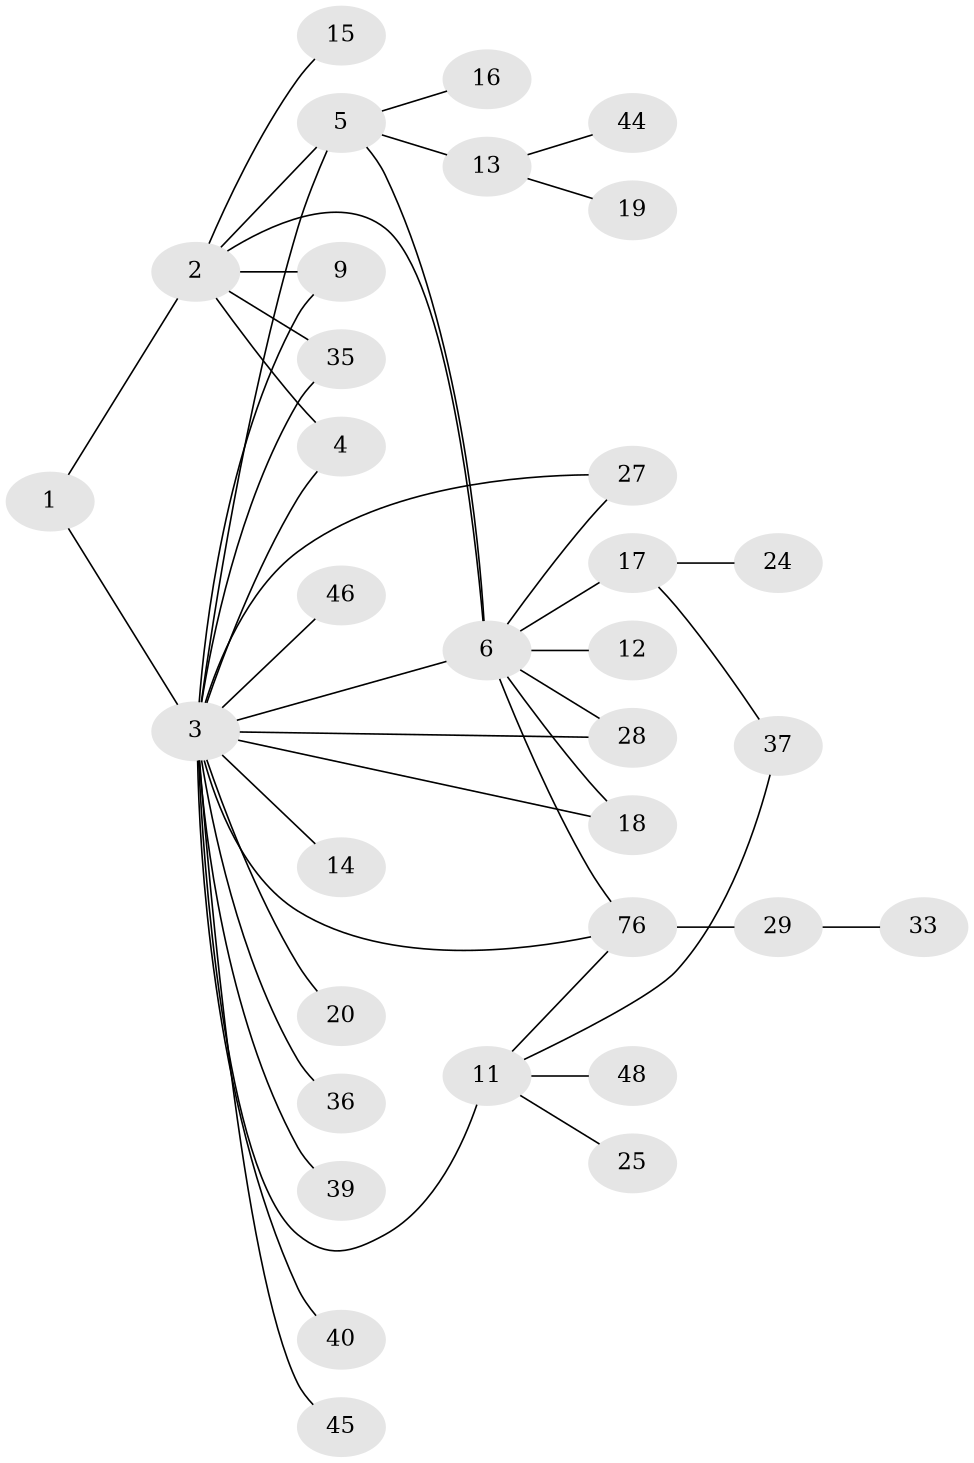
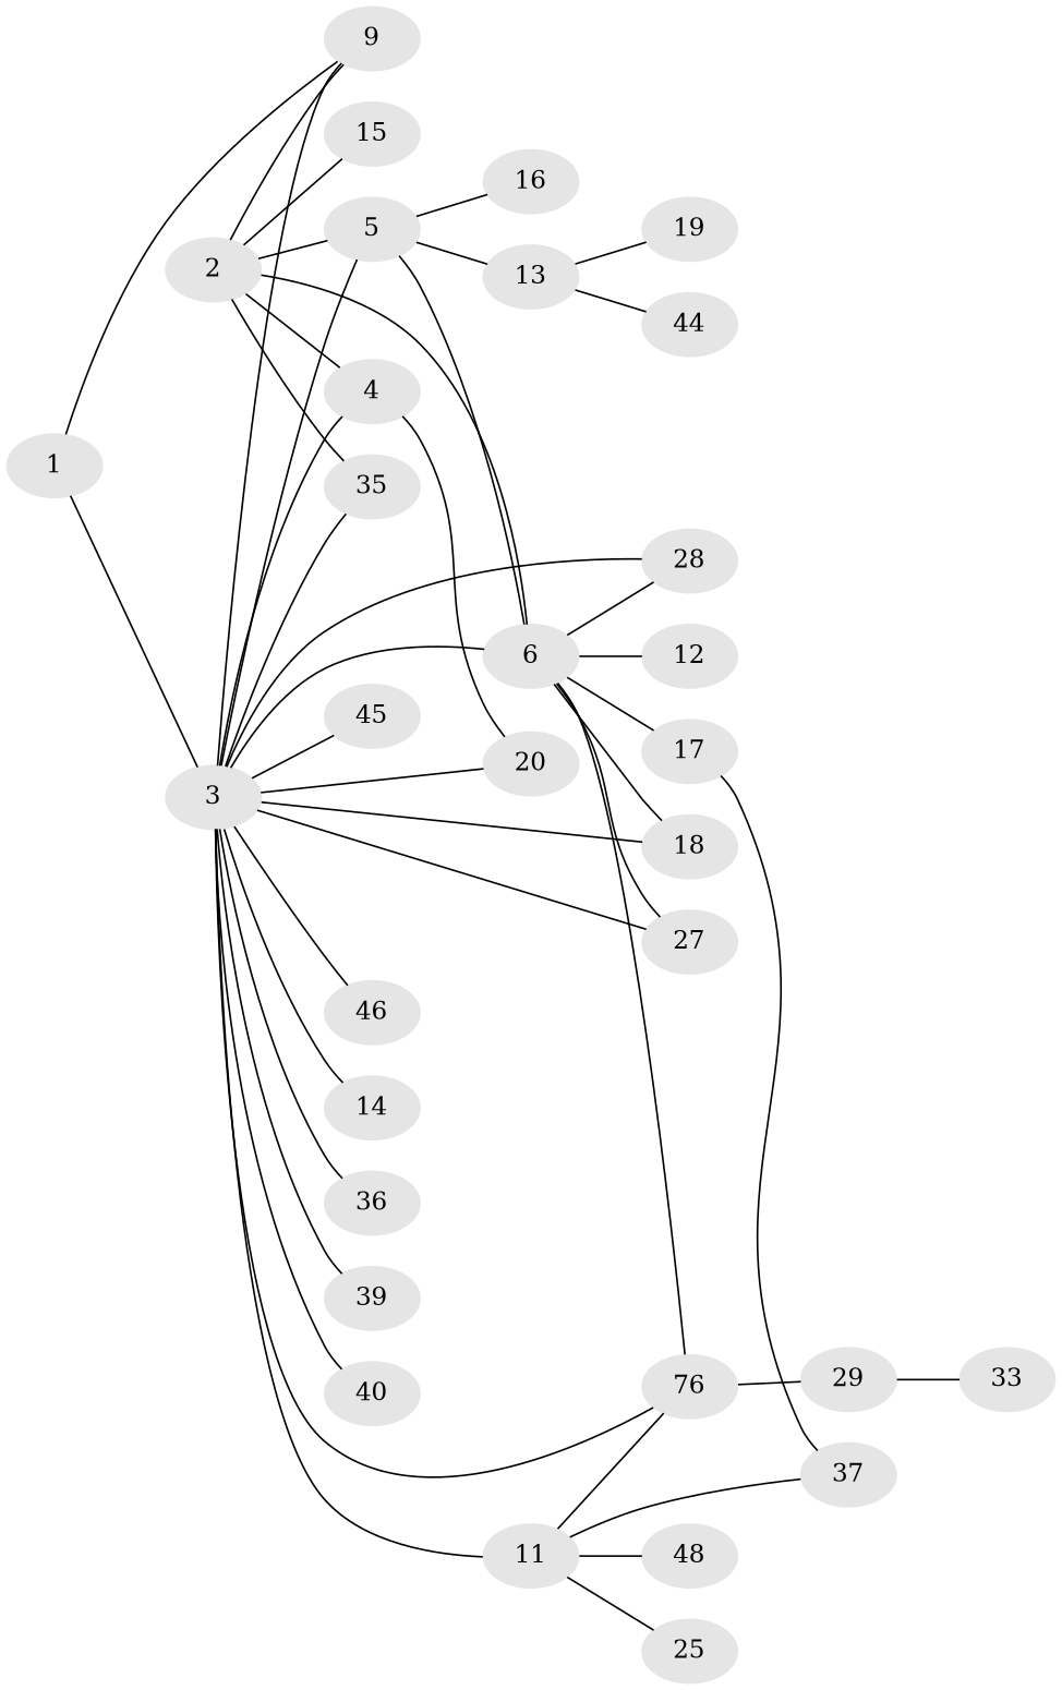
  graph {
    rankdir=LR
    node [color=gray90 style=filled]
    1 [super="+41"]
    2 [super="+7"]
    3 [super="+10"]
    4 [super="+23"]
    5 [super="+8"]
    6 [super="+22"]
    9
    15
    35
    11 [super="+34"]
    14
    18
    20
    n14 [label=76 super="+42"]
    27
    28
    36
    39
    40
    45
    46
    13 [super="+21"]
    16 [super="+47"]
    17 [super="+32"]
    12
    25
    37
    48
    29 [super="+31"]
-   24
    19 [super="+30"]
    44
    33 [super="+38"]
-   1 -- 2
+   1 -- 9
    1 -- 3
    2 -- 4
    2 -- 5
    2 -- 6
    2 -- 9
    2 -- 15
    2 -- 35
    3 -- 4
    3 -- 5 [weight=2]
    3 -- 6
    3 -- 9
    3 -- 35
    3 -- 11
    3 -- 14
    3 -- 18
    3 -- 20
    3 -- n14
    3 -- 27
    3 -- 28
    3 -- 36
    3 -- 39
    3 -- 40
    3 -- 45
    3 -- 46
+   4 -- 20
    5 -- 6
    5 -- 13
    5 -- 16
    6 -- 18
    6 -- n14
    6 -- 27
    6 -- 28
    6 -- 17
    6 -- 12
    11 -- n14
    11 -- 25
    11 -- 37
    11 -- 48
    n14 -- 29
    13 -- 19
    13 -- 44
    17 -- 37
-   17 -- 24
    29 -- 33
  }
